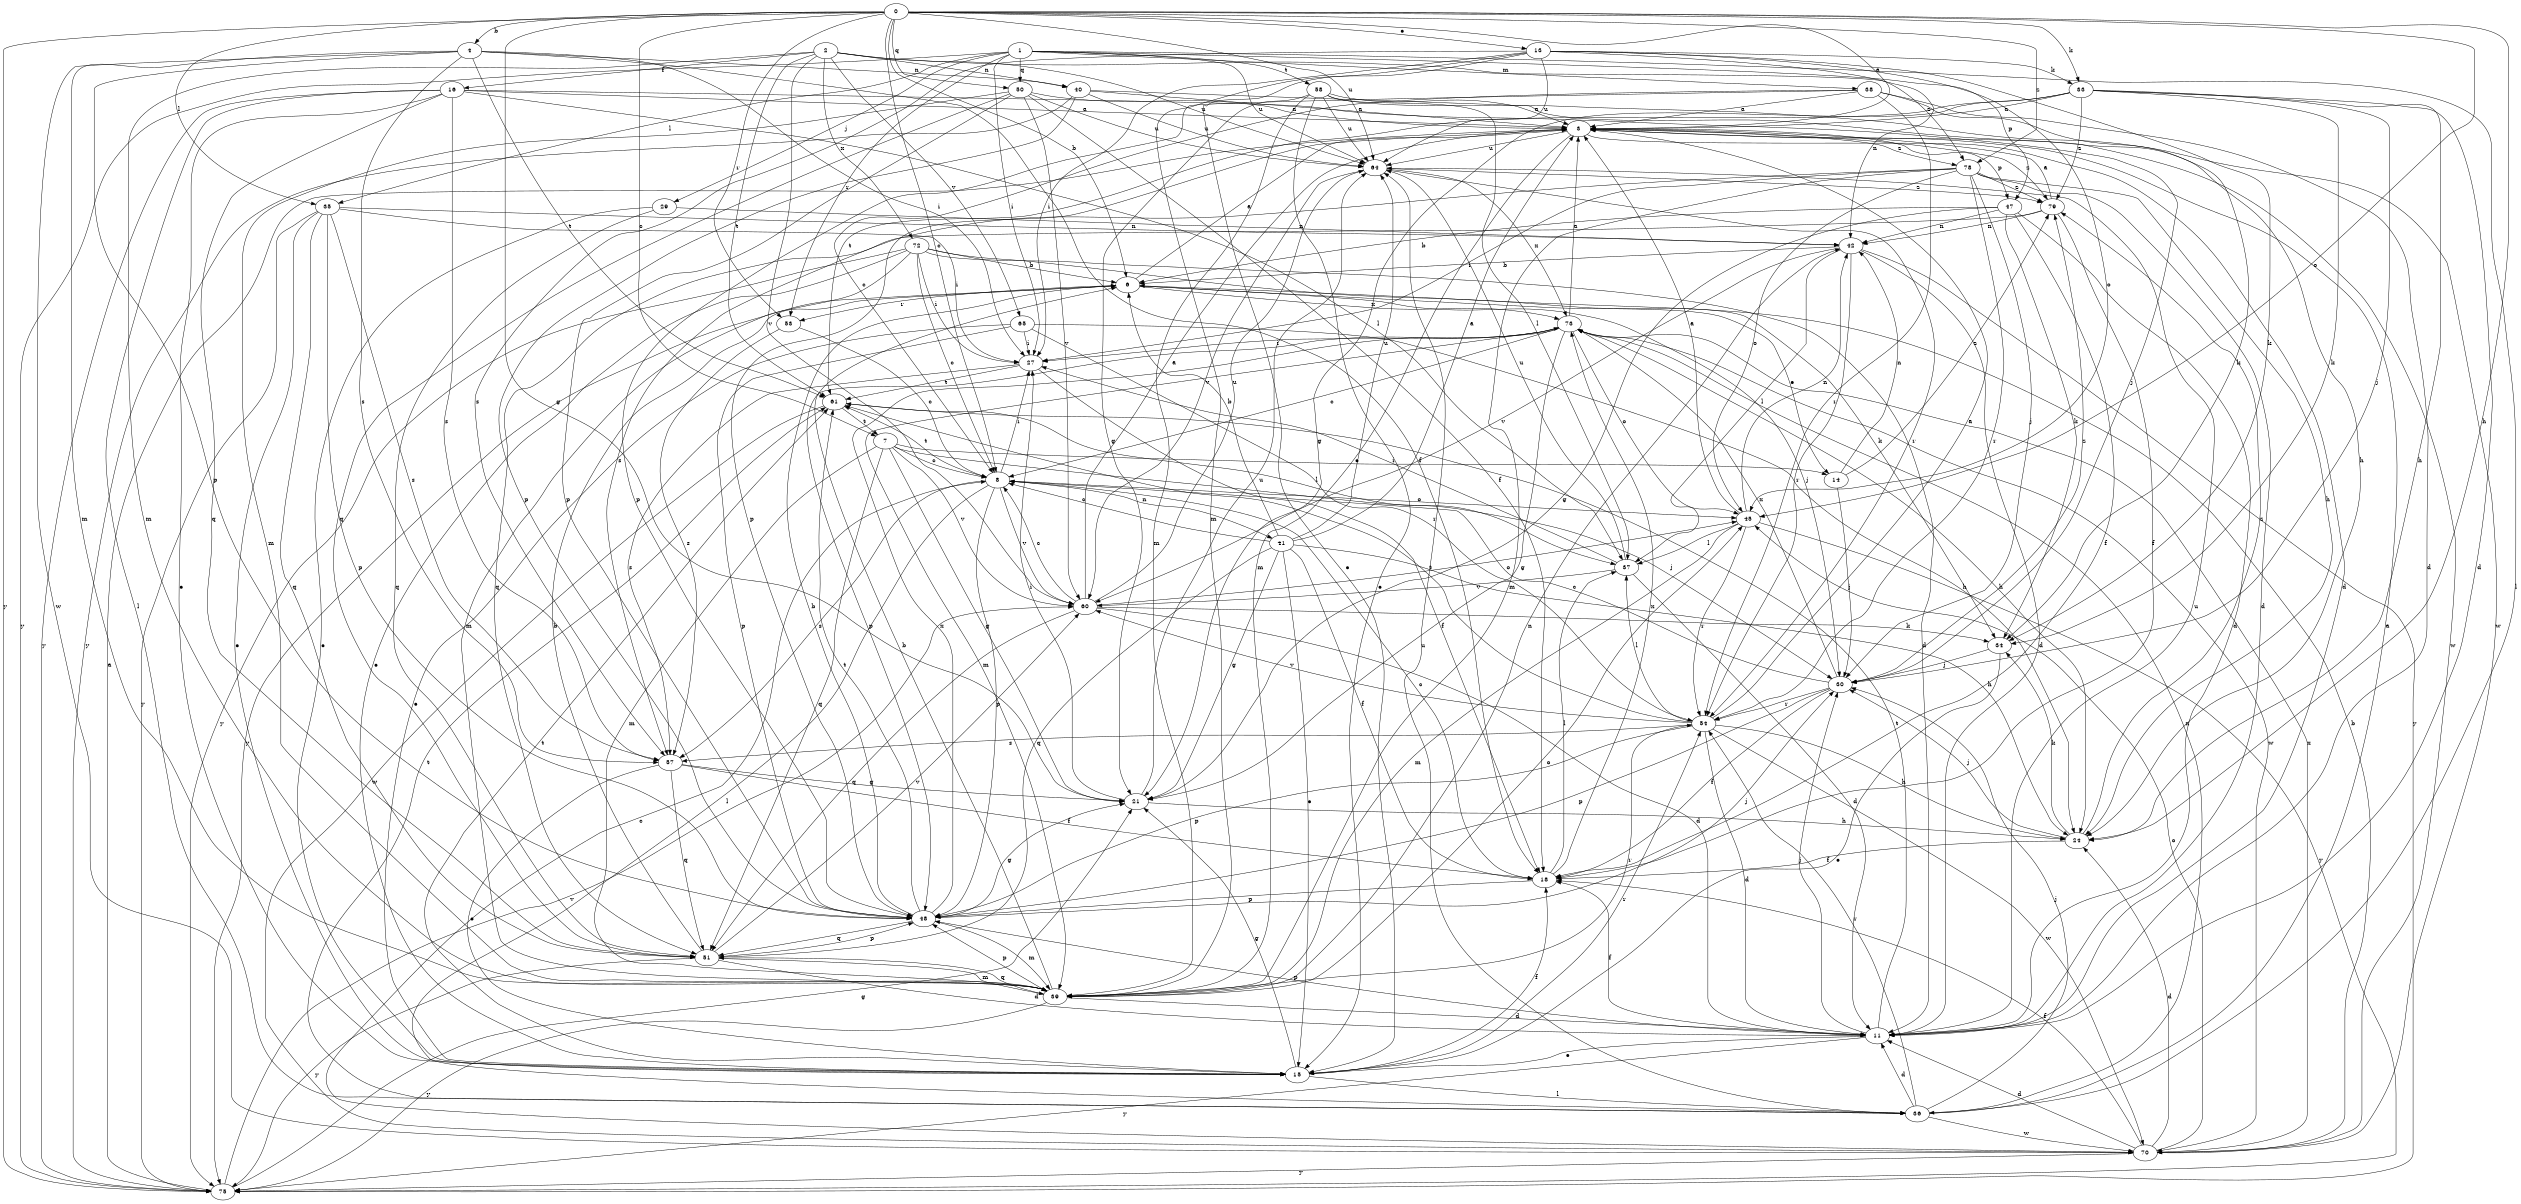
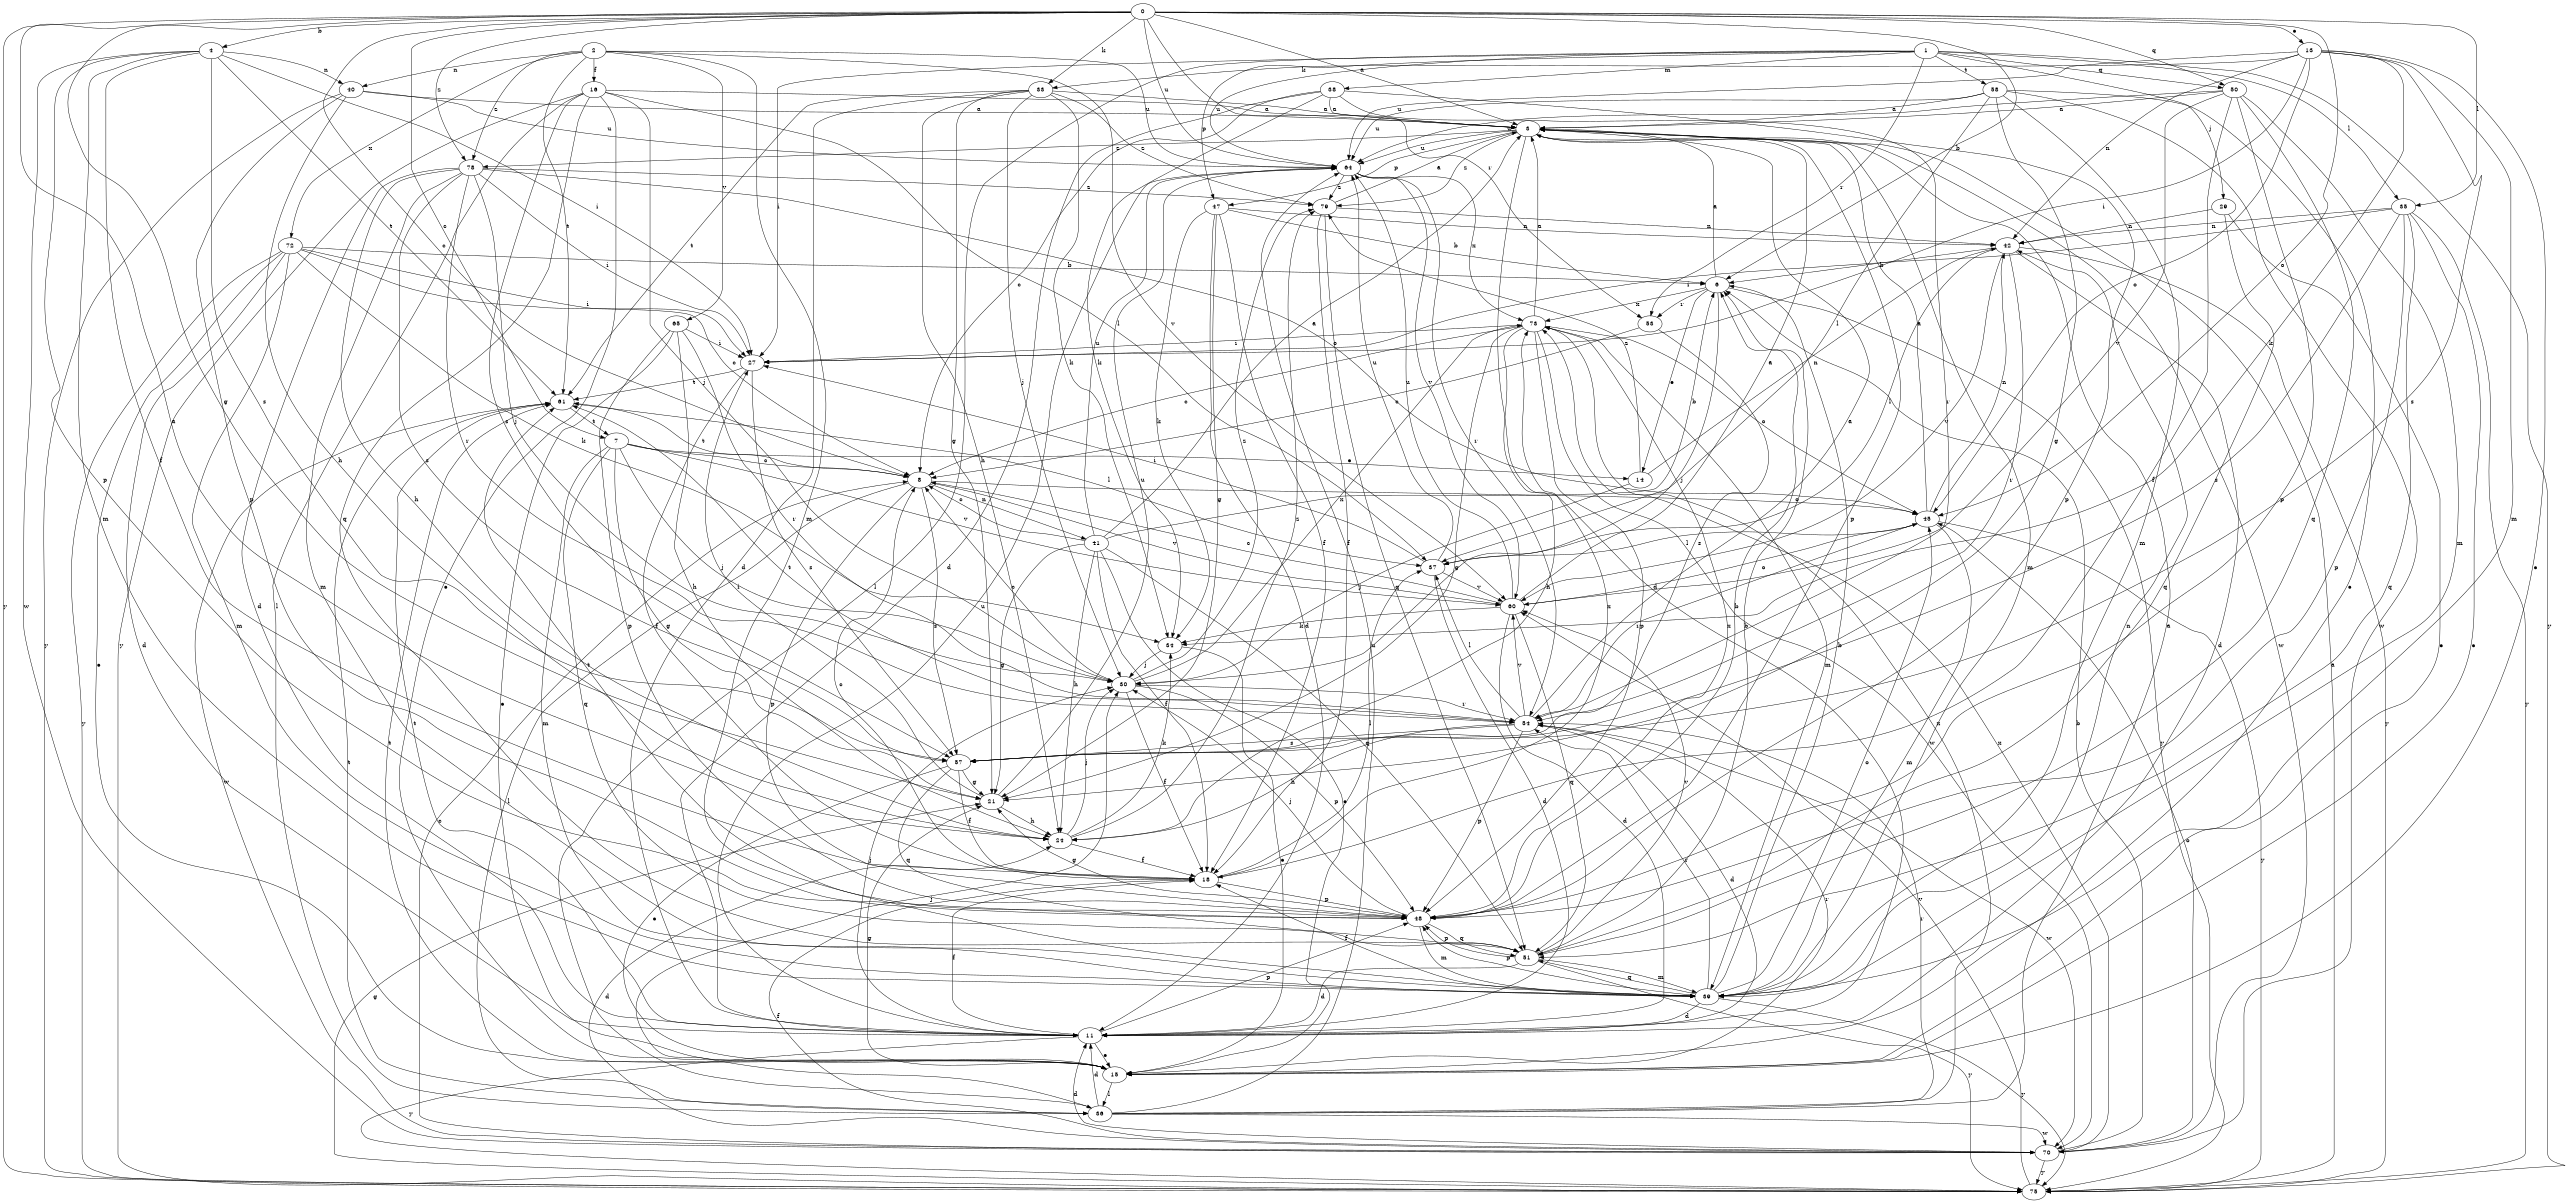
  strict digraph {
    0
    3
    4
    6
    7
    8
    13
    21
    24
    33
    35
    45
    50
    53
    64
    75
    78
    47
    39
    11
    48
    70
    79
    27
    40
    61
    18
    57
    14
    30
    73
    n32 [label=60]
    51
    36
    41
    15
    34
    42
    54
    37
    1
    29
    38
    58
    2
    16
    65
    72
    0 -> 3 [label=a]
    0 -> 4 [label=b]
    0 -> 6 [label=b]
    0 -> 7 [label=c]
    0 -> 8 [label=c]
    0 -> 13 [label=e]
    0 -> 21 [label=g]
-   0 -> 24 [label=h]
+   0 -> 24 [label=a]
    0 -> 33 [label=k]
    0 -> 35 [label=l]
    0 -> 45 [label=o]
    0 -> 50 [label=q]
    0 -> 53 [label=r]
    0 -> 64 [label=u]
    0 -> 75 [label=y]
    0 -> 78 [label=z]
    3 -> 64 [label=u]
    3 -> 78 [label=z]
    3 -> 47 [label=p]
    3 -> 39 [label=m]
    3 -> 11 [label=d]
    3 -> 48 [label=p]
    3 -> 70 [label=w]
    3 -> 79 [label=z]
    4 -> 39 [label=m]
    4 -> 48 [label=p]
    4 -> 70 [label=w]
    4 -> 27 [label=i]
    4 -> 40 [label=n]
    4 -> 61 [label=t]
    4 -> 18 [label=f]
    4 -> 57 [label=s]
    6 -> 3 [label=a]
    6 -> 53 [label=r]
    6 -> 75 [label=y]
    6 -> 14 [label=e]
    6 -> 30 [label=j]
    6 -> 73 [label=x]
    7 -> 8 [label=c]
    7 -> 21 [label=g]
    7 -> 39 [label=m]
    7 -> 14 [label=e]
    7 -> 30 [label=j]
    7 -> n32 [label=v]
    7 -> 51 [label=q]
    8 -> 45 [label=o]
    8 -> 48 [label=p]
-   8 -> 27 [label=i]
    8 -> 61 [label=t]
    8 -> 57 [label=s]
    8 -> n32 [label=v]
    8 -> 36 [label=l]
    8 -> 41 [label=n]
    13 -> 33 [label=k]
    13 -> 45 [label=o]
    13 -> 64 [label=u]
    13 -> 39 [label=m]
    13 -> 27 [label=i]
    13 -> 57 [label=s]
    13 -> 15 [label=e]
    13 -> 34 [label=k]
    13 -> 42 [label=n]
    21 -> 24 [label=h]
    21 -> 64 [label=u]
    21 -> 27 [label=i]
    24 -> 79 [label=z]
    24 -> 18 [label=f]
    24 -> 30 [label=j]
    24 -> 34 [label=k]
    33 -> 3 [label=a]
    33 -> 21 [label=g]
    33 -> 24 [label=h]
    33 -> 11 [label=d]
    33 -> 79 [label=z]
    33 -> 61 [label=t]
    33 -> 30 [label=j]
    33 -> 34 [label=k]
    35 -> 75 [label=y]
    35 -> 48 [label=p]
    35 -> 27 [label=i]
    35 -> 57 [label=s]
    35 -> 51 [label=q]
    35 -> 15 [label=e]
    35 -> 42 [label=n]
    45 -> 3 [label=a]
    45 -> 75 [label=y]
    45 -> 39 [label=m]
    45 -> 42 [label=n]
    45 -> 54 [label=r]
    45 -> 37 [label=l]
    50 -> 3 [label=a]
    50 -> 64 [label=u]
    50 -> 39 [label=m]
    50 -> 48 [label=p]
    50 -> 18 [label=f]
    50 -> n32 [label=v]
    50 -> 51 [label=q]
    53 -> 8 [label=c]
    53 -> 57 [label=s]
    64 -> 79 [label=z]
    64 -> 73 [label=x]
    64 -> n32 [label=v]
    64 -> 54 [label=r]
    75 -> 3 [label=a]
    75 -> 21 [label=g]
    75 -> n32 [label=v]
    78 -> 24 [label=h]
    78 -> 45 [label=o]
    78 -> 39 [label=m]
    78 -> 11 [label=d]
    78 -> 79 [label=z]
    78 -> 27 [label=i]
    78 -> 57 [label=s]
    78 -> 30 [label=j]
    78 -> 54 [label=r]
    47 -> 6 [label=b]
    47 -> 21 [label=g]
    47 -> 11 [label=d]
    47 -> 18 [label=f]
    47 -> 34 [label=k]
    47 -> 42 [label=n]
    39 -> 6 [label=b]
    39 -> 45 [label=o]
    39 -> 75 [label=y]
    39 -> 11 [label=d]
    39 -> 48 [label=p]
    39 -> 51 [label=q]
    39 -> 42 [label=n]
    39 -> 54 [label=r]
    11 -> 64 [label=u]
    11 -> 75 [label=y]
    11 -> 48 [label=p]
    11 -> 61 [label=t]
    11 -> 18 [label=f]
    11 -> 30 [label=j]
    11 -> 15 [label=e]
    48 -> 6 [label=b]
    48 -> 21 [label=g]
    48 -> 39 [label=m]
    48 -> 61 [label=t]
    48 -> 30 [label=j]
    48 -> 73 [label=x]
    48 -> 51 [label=q]
    70 -> 6 [label=b]
    70 -> 8 [label=c]
    70 -> 24 [label=d]
    70 -> 45 [label=o]
    70 -> 75 [label=y]
    70 -> 11 [label=d]
    70 -> 18 [label=f]
    70 -> 73 [label=x]
    79 -> 3 [label=a]
    79 -> 18 [label=f]
    79 -> 51 [label=q]
    79 -> 42 [label=n]
    27 -> 61 [label=t]
    27 -> 18 [label=f]
    27 -> 57 [label=s]
    40 -> 3 [label=a]
    40 -> 24 [label=h]
    40 -> 64 [label=u]
    40 -> 75 [label=y]
    40 -> 48 [label=p]
    61 -> 7 [label=t]
    61 -> 70 [label=w]
    61 -> 37 [label=l]
    18 -> 8 [label=c]
    18 -> 48 [label=p]
    18 -> 73 [label=x]
    18 -> 37 [label=l]
    57 -> 21 [label=g]
    57 -> 18 [label=f]
    57 -> 51 [label=q]
    57 -> 15 [label=e]
    14 -> 79 [label=z]
    14 -> 30 [label=j]
    14 -> 42 [label=n]
    30 -> 8 [label=c]
    30 -> 48 [label=p]
    30 -> 79 [label=z]
    30 -> 18 [label=f]
    30 -> 73 [label=x]
    30 -> 54 [label=r]
    73 -> 3 [label=a]
    73 -> 8 [label=c]
    73 -> 21 [label=g]
    73 -> 24 [label=h]
    73 -> 45 [label=o]
    73 -> 39 [label=m]
    73 -> 48 [label=p]
    73 -> 70 [label=w]
    73 -> 27 [label=i]
    n32 -> 3 [label=a]
    n32 -> 8 [label=c]
    n32 -> 45 [label=o]
    n32 -> 64 [label=u]
    n32 -> 11 [label=d]
    n32 -> 51 [label=q]
    n32 -> 34 [label=k]
    51 -> 6 [label=b]
    51 -> 75 [label=y]
    51 -> 39 [label=m]
    51 -> 11 [label=d]
    51 -> 48 [label=p]
    51 -> n32 [label=v]
    36 -> 3 [label=a]
    36 -> 64 [label=u]
    36 -> 11 [label=d]
    36 -> 70 [label=w]
    36 -> 61 [label=t]
    36 -> 30 [label=j]
    36 -> 73 [label=x]
    36 -> 54 [label=r]
    41 -> 3 [label=a]
    41 -> 6 [label=b]
    41 -> 8 [label=c]
    41 -> 21 [label=g]
    41 -> 24 [label=h]
    41 -> 64 [label=u]
    41 -> 18 [label=f]
    41 -> 51 [label=q]
    41 -> 15 [label=e]
    15 -> 21 [label=g]
    15 -> 61 [label=t]
-   15 -> 18 [label=f]
+   39 -> 18 [label=f]
    15 -> 36 [label=l]
    15 -> 54 [label=r]
    34 -> 30 [label=j]
    34 -> 15 [label=e]
    42 -> 6 [label=b]
    42 -> 75 [label=y]
    42 -> 11 [label=d]
    42 -> n32 [label=v]
    42 -> 54 [label=r]
    42 -> 37 [label=l]
    54 -> 3 [label=a]
    54 -> 24 [label=h]
    54 -> 11 [label=d]
    54 -> 48 [label=p]
    54 -> 70 [label=w]
    54 -> 61 [label=t]
    54 -> 57 [label=s]
    54 -> n32 [label=v]
    54 -> 37 [label=l]
    37 -> 64 [label=u]
    37 -> 11 [label=d]
    37 -> 27 [label=i]
    37 -> n32 [label=v]
    1 -> 35 [label=l]
    1 -> 50 [label=q]
    1 -> 53 [label=r]
    1 -> 64 [label=u]
    1 -> 75 [label=y]
    1 -> 47 [label=p]
    1 -> 27 [label=i]
    1 -> 36 [label=l]
    1 -> 29 [label=j]
    1 -> 38 [label=m]
    1 -> 58 [label=t]
    29 -> 51 [label=q]
    29 -> 15 [label=e]
    29 -> 42 [label=n]
    38 -> 3 [label=a]
    38 -> 8 [label=c]
    38 -> 11 [label=d]
    38 -> 48 [label=p]
    38 -> 34 [label=k]
    38 -> 54 [label=r]
    58 -> 3 [label=a]
    58 -> 21 [label=g]
    58 -> 64 [label=u]
    58 -> 39 [label=m]
    58 -> 70 [label=w]
    58 -> 15 [label=e]
    58 -> 37 [label=l]
    2 -> 64 [label=u]
    2 -> 78 [label=z]
    2 -> 39 [label=m]
    2 -> 40 [label=n]
    2 -> 61 [label=t]
    2 -> n32 [label=v]
    2 -> 16 [label=f]
    2 -> 65 [label=v]
    2 -> 72 [label=x]
    16 -> 3 [label=a]
    16 -> 75 [label=y]
    16 -> 57 [label=s]
    16 -> 30 [label=j]
    16 -> 51 [label=q]
    16 -> 36 [label=l]
    16 -> 15 [label=e]
    16 -> 37 [label=l]
    65 -> 24 [label=h]
    65 -> 48 [label=p]
    65 -> 27 [label=i]
    65 -> 15 [label=e]
    65 -> 54 [label=r]
    72 -> 6 [label=b]
    72 -> 8 [label=c]
    72 -> 75 [label=y]
    72 -> 39 [label=m]
    72 -> 11 [label=d]
    72 -> 27 [label=i]
    72 -> 15 [label=e]
    72 -> 34 [label=k]
  }
